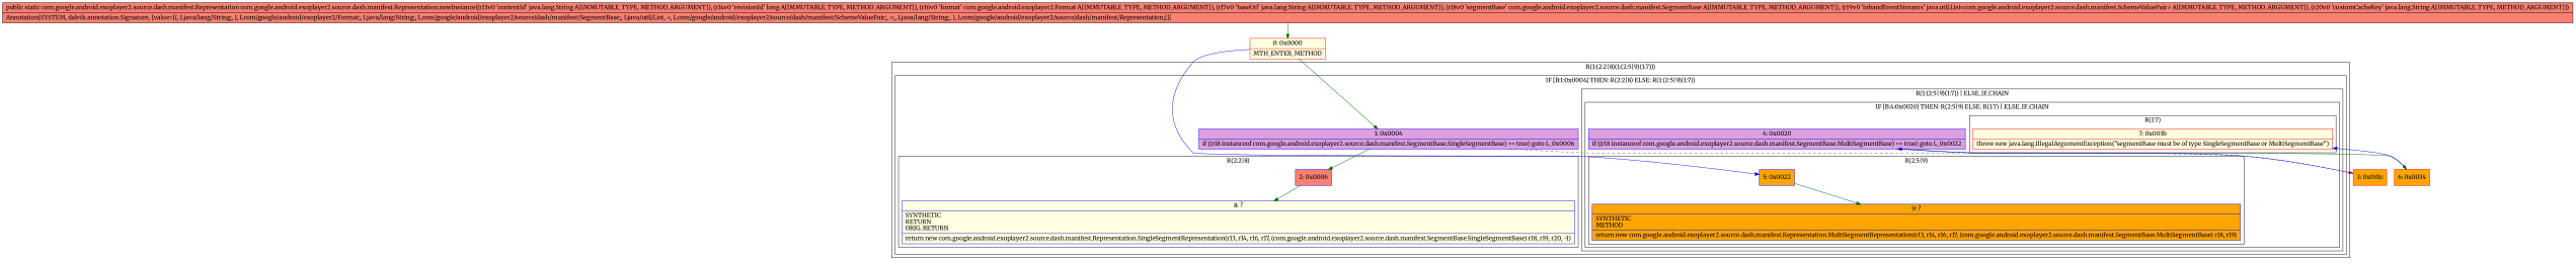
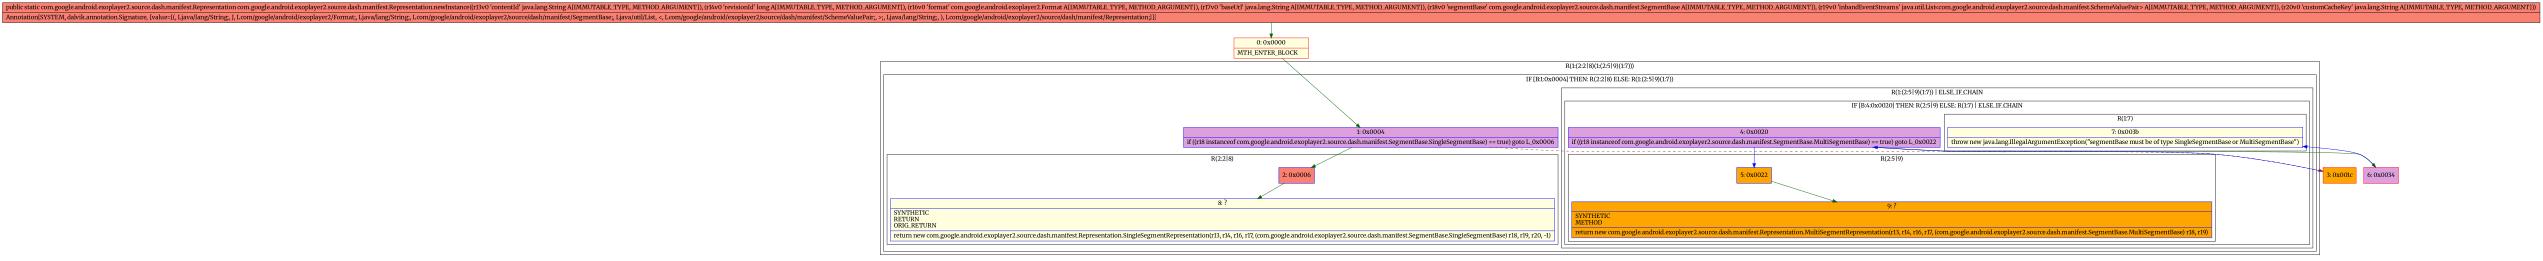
  digraph {
    fontname=Merriweather
    node [color=blue fillcolor=orange fontname=Merriweather shape=record style=filled]
    edge [color=darkgreen fontname=Merriweather]
    n1 [fillcolor=salmon label="{2\:\ 0x0006}"]
    n2 [fillcolor=lightyellow label="{8\:\ ?|SYNTHETIC\lRETURN\lORIG_RETURN\l|return new com.google.android.exoplayer2.source.dash.manifest.Representation.SingleSegmentRepresentation(r13, r14, r16, r17, (com.google.android.exoplayer2.source.dash.manifest.SegmentBase.SingleSegmentBase) r18, r19, r20, \-1)\l}"]
    n3 [label="{5\:\ 0x0022}"]
    n4 [label="{9\:\ ?|SYNTHETIC\lMETHOD\l|return new com.google.android.exoplayer2.source.dash.manifest.Representation.MultiSegmentRepresentation(r13, r14, r16, r17, (com.google.android.exoplayer2.source.dash.manifest.SegmentBase.MultiSegmentBase) r18, r19)\l}"]
-   n5 [color=red fillcolor=lightyellow label="{7\:\ 0x003b|throw new java.lang.IllegalArgumentException(\"segmentBase must be of type SingleSegmentBase or MultiSegmentBase\")\l}"]
+   n5 [fillcolor=lightyellow label="{7\:\ 0x003b|throw new java.lang.IllegalArgumentException(\"segmentBase must be of type SingleSegmentBase or MultiSegmentBase\")\l}"]
    n6 [fillcolor=plum label="{4\:\ 0x0020|if ((r18 instanceof com.google.android.exoplayer2.source.dash.manifest.SegmentBase.MultiSegmentBase) == true) goto L_0x0022\l}"]
    n7 [fillcolor=plum label="{1\:\ 0x0004|if ((r18 instanceof com.google.android.exoplayer2.source.dash.manifest.SegmentBase.SingleSegmentBase) == true) goto L_0x0006\l}"]
-   n8 [color=red label="{6\:\ 0x0034}"]
+   n8 [color=red fillcolor=plum label="{6\:\ 0x0034}"]
    n9 [color=red label="{3\:\ 0x001c}"]
-   n10 [color=red fillcolor=lightyellow label="{0\:\ 0x0000|MTH_ENTER_METHOD\l}"]
+   n10 [color=red fillcolor=lightyellow label="{0\:\ 0x0000|MTH_ENTER_BLOCK\l}"]
    n11 [fillcolor=salmon label="{public static com.google.android.exoplayer2.source.dash.manifest.Representation com.google.android.exoplayer2.source.dash.manifest.Representation.newInstance((r13v0 'contentId' java.lang.String A[IMMUTABLE_TYPE, METHOD_ARGUMENT]), (r14v0 'revisionId' long A[IMMUTABLE_TYPE, METHOD_ARGUMENT]), (r16v0 'format' com.google.android.exoplayer2.Format A[IMMUTABLE_TYPE, METHOD_ARGUMENT]), (r17v0 'baseUrl' java.lang.String A[IMMUTABLE_TYPE, METHOD_ARGUMENT]), (r18v0 'segmentBase' com.google.android.exoplayer2.source.dash.manifest.SegmentBase A[IMMUTABLE_TYPE, METHOD_ARGUMENT]), (r19v0 'inbandEventStreams' java.util.List\<com.google.android.exoplayer2.source.dash.manifest.SchemeValuePair\> A[IMMUTABLE_TYPE, METHOD_ARGUMENT]), (r20v0 'customCacheKey' java.lang.String A[IMMUTABLE_TYPE, METHOD_ARGUMENT]))  | Annotation[SYSTEM, dalvik.annotation.Signature, \{value=[(, Ljava\/lang\/String;, J, Lcom\/google\/android\/exoplayer2\/Format;, Ljava\/lang\/String;, Lcom\/google\/android\/exoplayer2\/source\/dash\/manifest\/SegmentBase;, Ljava\/util\/List, \<, Lcom\/google\/android\/exoplayer2\/source\/dash\/manifest\/SchemeValuePair;, \>;, Ljava\/lang\/String;, ), Lcom\/google\/android\/exoplayer2\/source\/dash\/manifest\/Representation;]\}]\l}" color=""]
    subgraph cluster_1 {
      label="R(1:(2:2|8)(1:(2:5|9)(1:7)))"
      subgraph cluster_2 {
        label="IF [B:1:0x0004] THEN: R(2:2|8) ELSE: R(1:(2:5|9)(1:7))"
        n7
        subgraph cluster_3 {
          label="R(2:2|8)"
          n1
          n2
        }
        subgraph cluster_4 {
          label="R(1:(2:5|9)(1:7)) | ELSE_IF_CHAIN\l"
          subgraph cluster_5 {
            label="IF [B:4:0x0020] THEN: R(2:5|9) ELSE: R(1:7) | ELSE_IF_CHAIN\l"
            n6
            subgraph cluster_6 {
              label="R(2:5|9)"
              n3
              n4
            }
            subgraph cluster_7 {
              label="R(1:7)"
              n5
            }
          }
        }
      }
    }
    n1 -> n2
    n3 -> n4
-   n10 -> n3 [color=blue]
+   n6 -> n3 [color=blue]
    n6 -> n8 [style=solid]
    n7 -> n1
    n7 -> n9 [color=brown style=dashed]
    n8 -> n5 [color=blue]
    n9 -> n6 [color=blue]
    n10 -> n7
    n11 -> n10
  }
